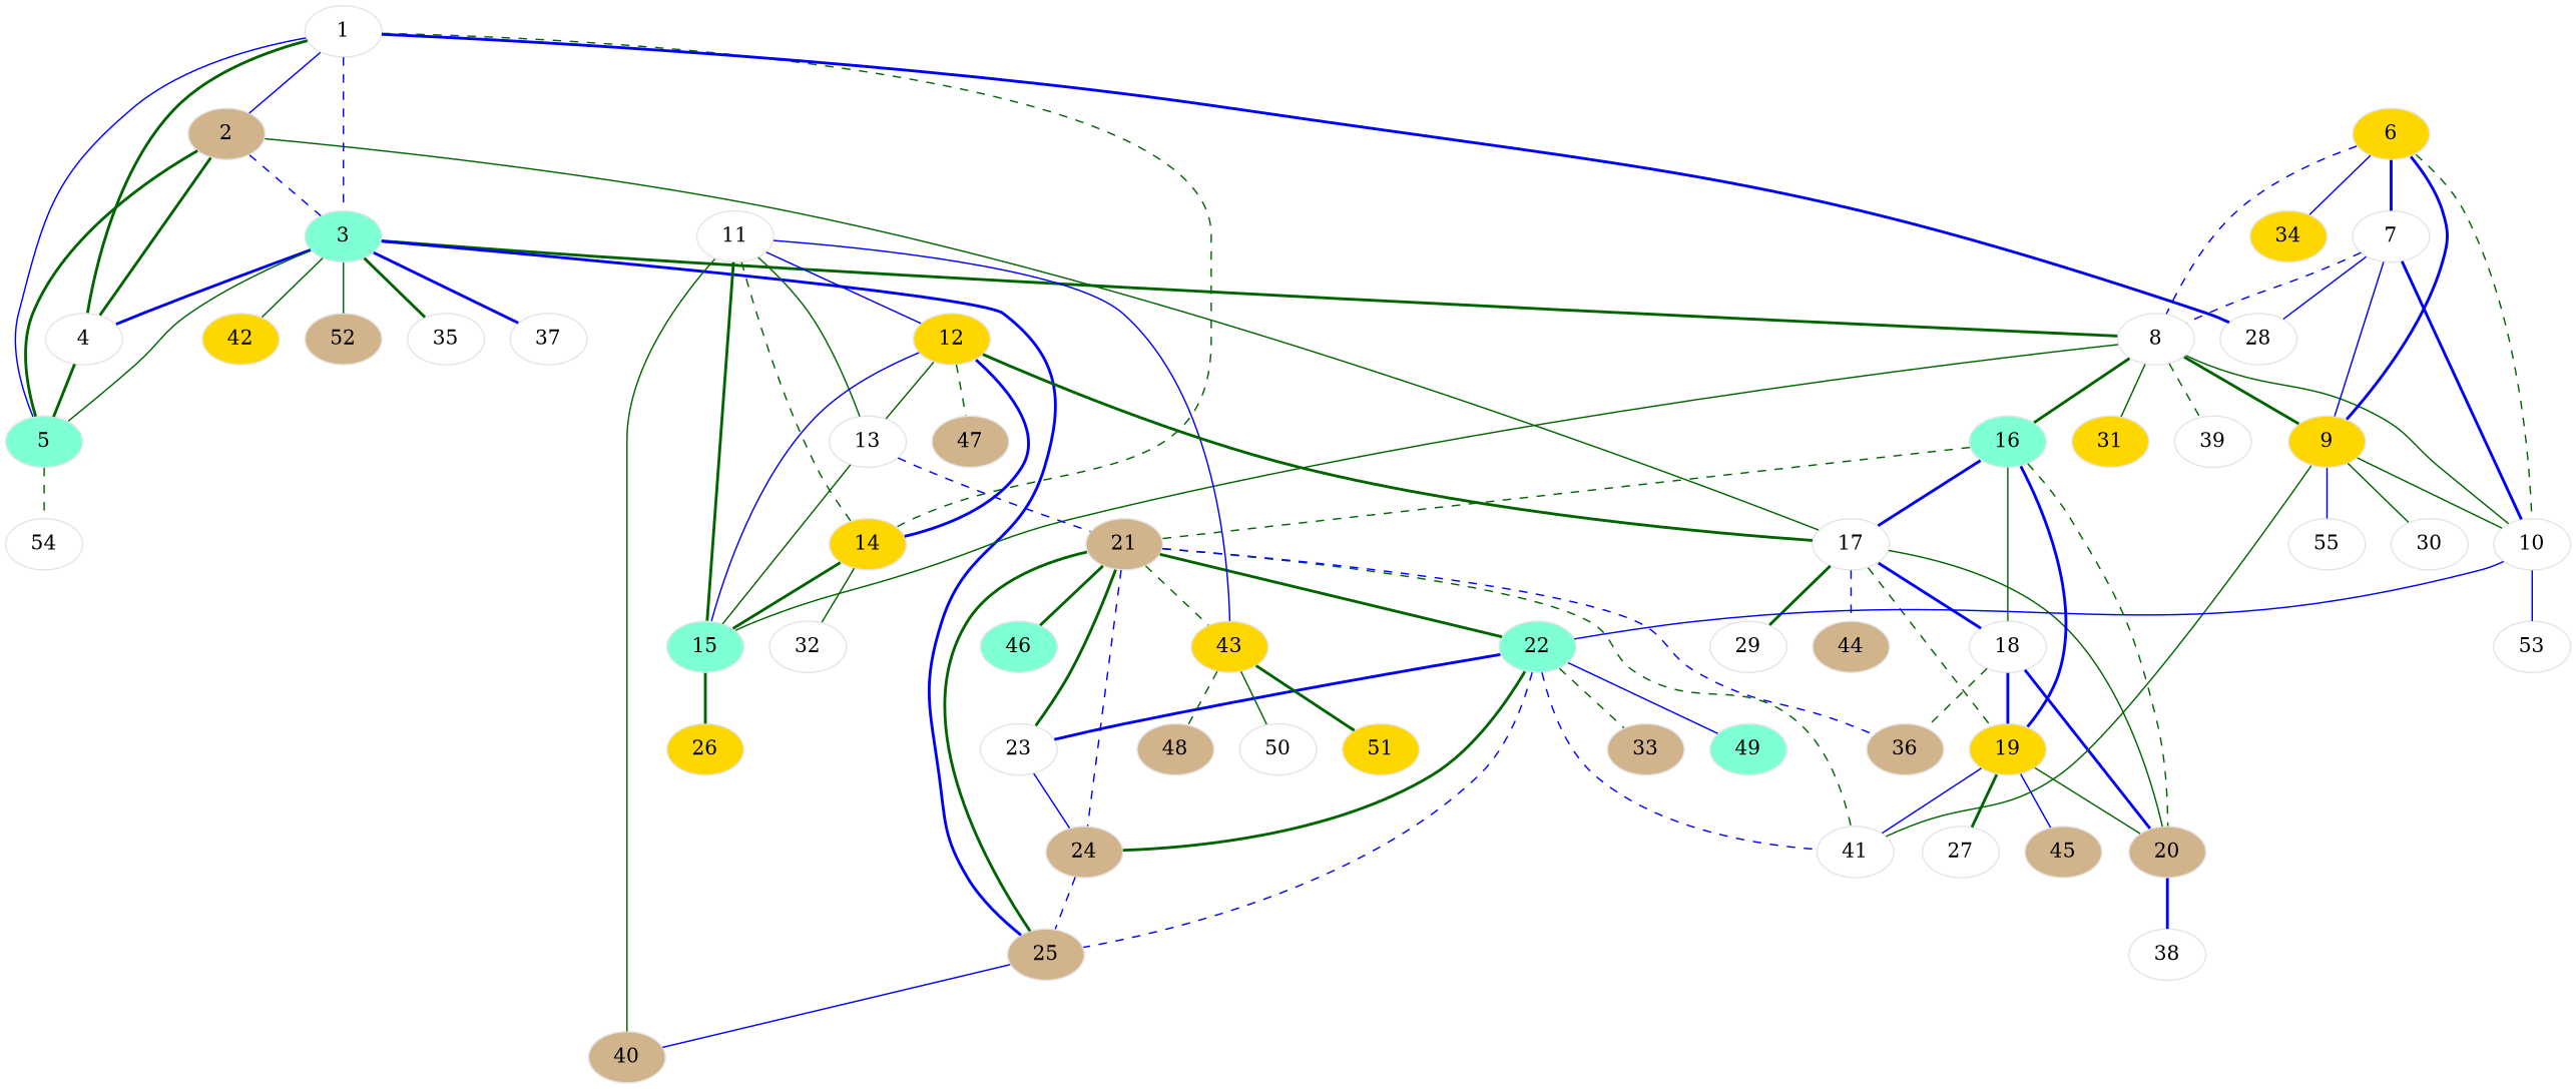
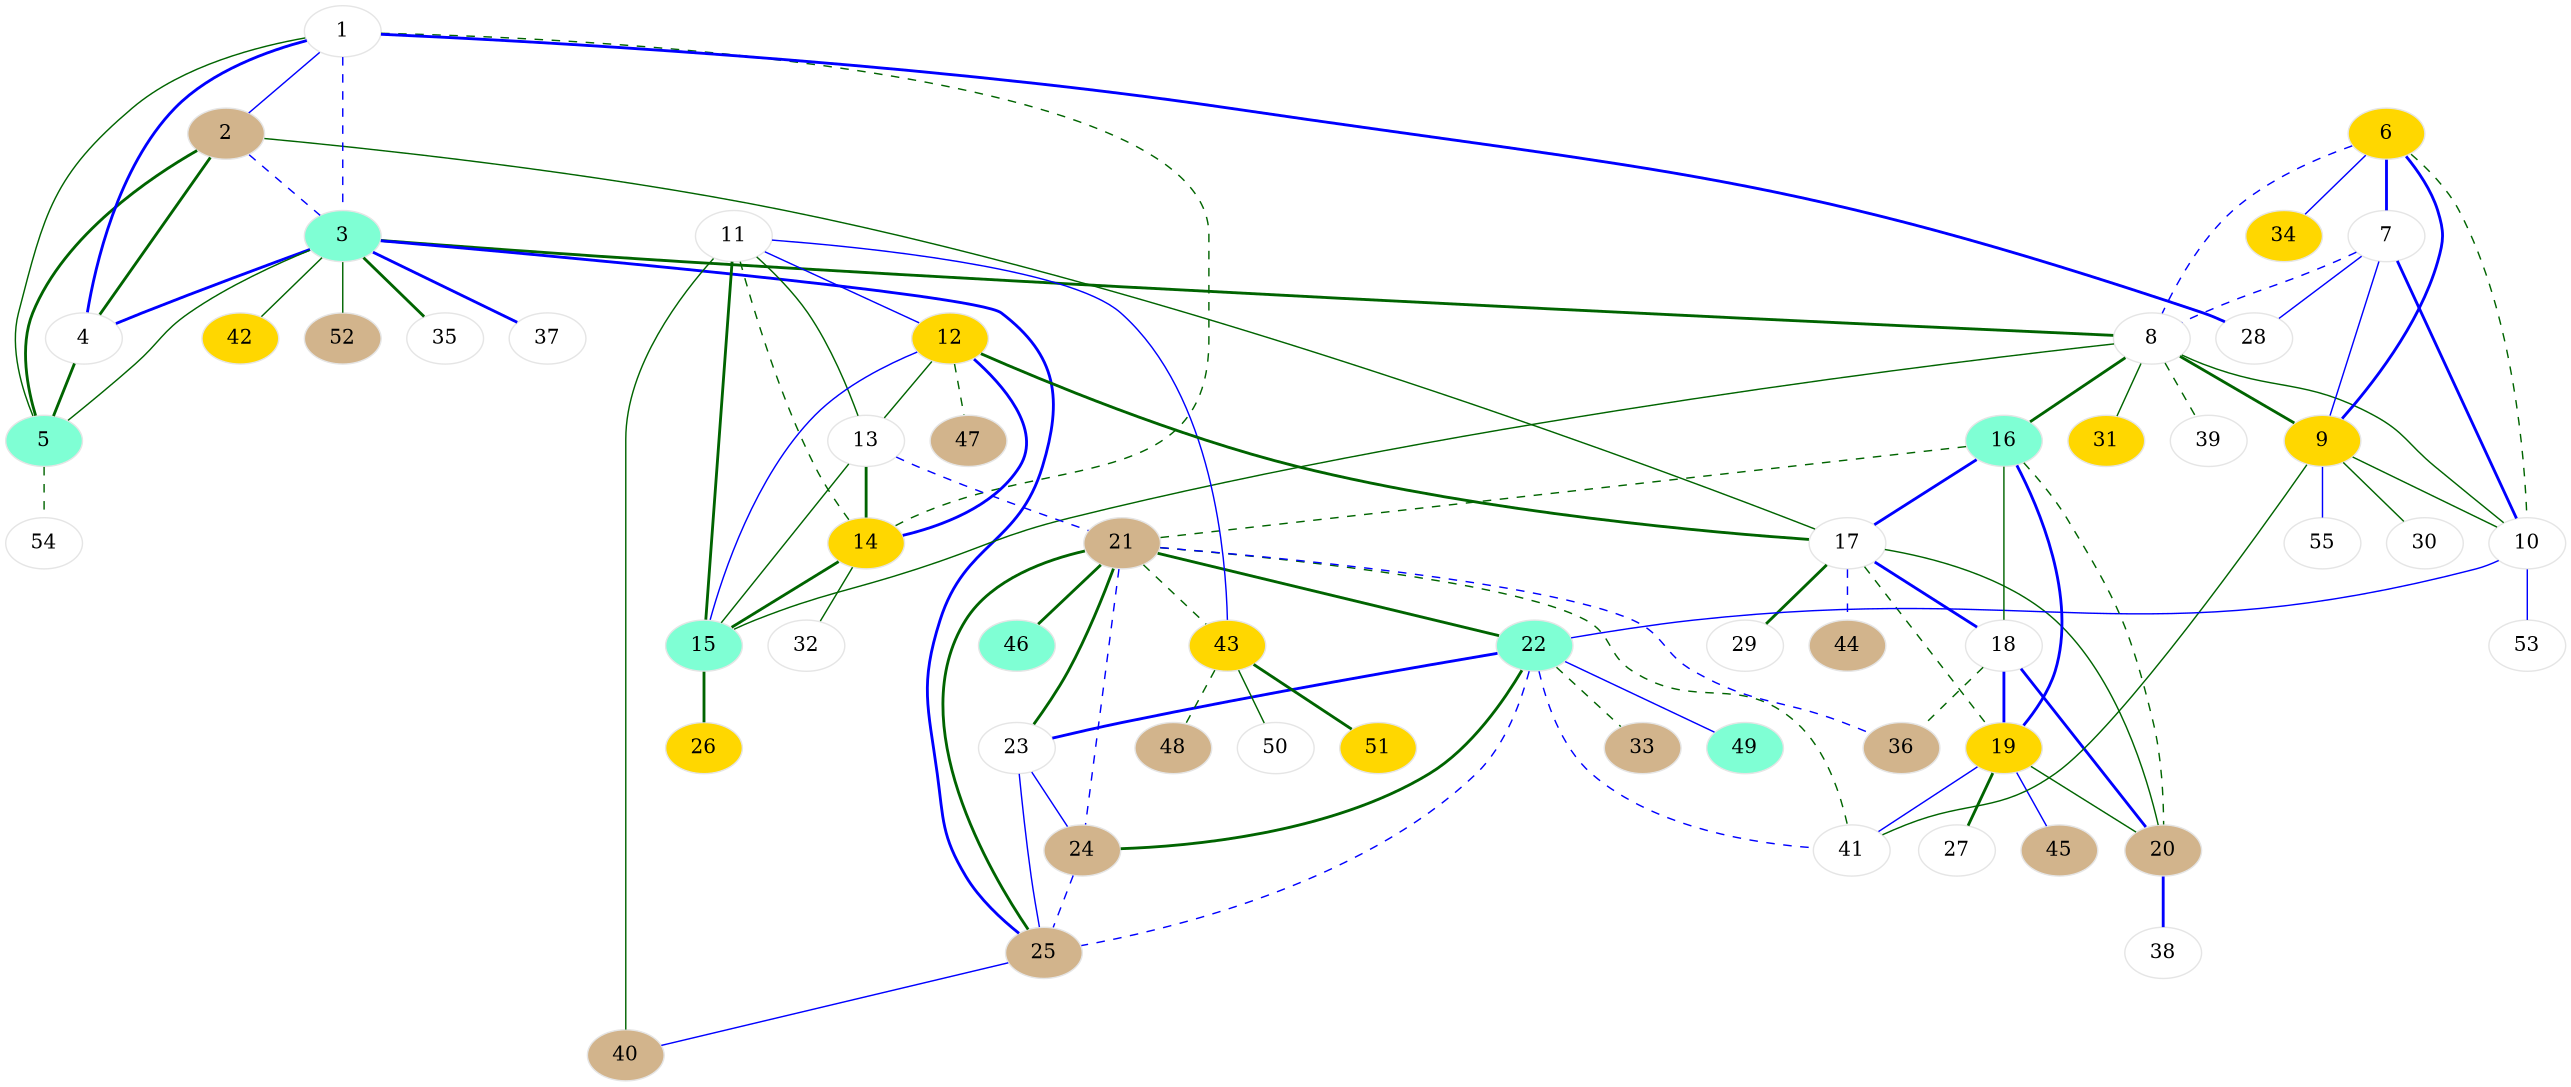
  graph {
    node [color=gray90 fillcolor=white style=filled]
    edge [color=darkgreen style=bold weight=1.0]
    2 [fillcolor=tan]
    1
    3 [fillcolor=aquamarine]
    4
    5 [fillcolor=aquamarine]
    14 [fillcolor=gold]
    28
    17
    8
    25 [fillcolor=tan]
    35
    37
    42 [fillcolor=gold]
    52 [fillcolor=tan]
    54
    15 [fillcolor=aquamarine]
    32
    18
    19 [fillcolor=gold]
    20 [fillcolor=tan]
    29
    44 [fillcolor=tan]
    9 [fillcolor=gold]
    10
    16 [fillcolor=aquamarine]
    31 [fillcolor=gold]
    39
    40 [fillcolor=tan]
    6 [fillcolor=gold]
    7
    34 [fillcolor=gold]
    30
    41
    55
    22 [fillcolor=aquamarine]
    53
    26 [fillcolor=gold]
    21 [fillcolor=tan]
    23
    24 [fillcolor=tan]
    33 [fillcolor=tan]
    49 [fillcolor=aquamarine]
    11
    12 [fillcolor=gold]
    13
    43 [fillcolor=gold]
    47 [fillcolor=tan]
    48 [fillcolor=tan]
    50
    51 [fillcolor=gold]
    36 [fillcolor=tan]
    46 [fillcolor=aquamarine]
    27
    45 [fillcolor=tan]
    38
    2 -- 3 [color=blue style=dashed]
    2 -- 4 [weight=2.0]
    2 -- 5
    2 -- 17 [style=solid]
    1 -- 2 [color=blue style=solid]
    1 -- 3 [color=blue style=dashed]
-   1 -- 4
-   1 -- 5 [color=blue style=solid]
+   1 -- 4 [color=blue]
+   1 -- 5 [style=solid]
    1 -- 14 [style=dashed]
    1 -- 28 [color=blue weight=2.0]
    3 -- 4 [color=blue]
    3 -- 5 [style=solid]
    3 -- 8
    3 -- 25 [color=blue]
    3 -- 35
    3 -- 37 [color=blue]
    3 -- 42 [style=solid]
    3 -- 52 [style=solid]
    4 -- 5
    5 -- 54 [style=dashed]
    14 -- 15
    14 -- 32 [style=solid]
    17 -- 18 [color=blue]
    17 -- 19 [style=dashed]
    17 -- 20 [style=solid]
    17 -- 29
    17 -- 44 [color=blue style=dashed weight=2.0]
    8 -- 15 [style=solid]
    8 -- 9
    8 -- 10 [style=solid]
    8 -- 16
    8 -- 31 [style=solid]
    8 -- 39 [style=dashed weight=2.0]
    25 -- 40 [color=blue style=solid]
    15 -- 26 [weight=2.0]
    18 -- 19 [color=blue]
    18 -- 20 [color=blue]
    18 -- 36 [style=dashed weight=2.0]
    19 -- 20 [style=solid]
    19 -- 41 [color=blue style=solid]
    19 -- 27
    19 -- 45 [color=blue style=solid]
    20 -- 38 [color=blue]
    9 -- 10 [style=solid]
    9 -- 30 [style=solid weight=2.0]
    9 -- 41 [style=solid]
    9 -- 55 [color=blue style=solid]
    10 -- 22 [color=blue style=solid]
    10 -- 53 [color=blue style=solid weight=3.0]
    16 -- 17 [color=blue]
    16 -- 18 [style=solid]
    16 -- 19 [color=blue]
    16 -- 20 [style=dashed]
    16 -- 21 [style=dashed]
    6 -- 8 [color=blue style=dashed]
    6 -- 9 [color=blue]
    6 -- 10 [style=dashed]
    6 -- 7 [color=blue]
    6 -- 34 [color=blue style=solid]
    7 -- 28 [color=blue style=solid]
    7 -- 8 [color=blue style=dashed]
    7 -- 9 [color=blue style=solid]
    7 -- 10 [color=blue]
    22 -- 25 [color=blue style=dashed]
    22 -- 41 [color=blue style=dashed]
    22 -- 23 [color=blue]
    22 -- 24
    22 -- 33 [style=dashed]
    22 -- 49 [color=blue style=solid weight=3.0]
    21 -- 25
    21 -- 41 [style=dashed]
    21 -- 22
    21 -- 23
    21 -- 24 [color=blue style=dashed]
    21 -- 43 [style=dashed]
    21 -- 36 [color=blue style=dashed]
    21 -- 46 [weight=3.0]
+   23 -- 25 [color=blue style=solid]
    23 -- 24 [color=blue style=solid]
    24 -- 25 [color=blue style=dashed weight=3.0]
    11 -- 14 [style=dashed]
    11 -- 15
    11 -- 40 [style=solid weight=3.0]
    11 -- 12 [color=blue style=solid]
    11 -- 13 [style=solid]
    11 -- 43 [color=blue style=solid]
    12 -- 14 [color=blue]
    12 -- 17
    12 -- 15 [color=blue style=solid]
    12 -- 13 [style=solid]
    12 -- 47 [style=dashed]
+   13 -- 14
    13 -- 15 [style=solid]
    13 -- 21 [color=blue style=dashed]
    43 -- 48 [style=dashed]
    43 -- 50 [style=solid]
    43 -- 51
  }
